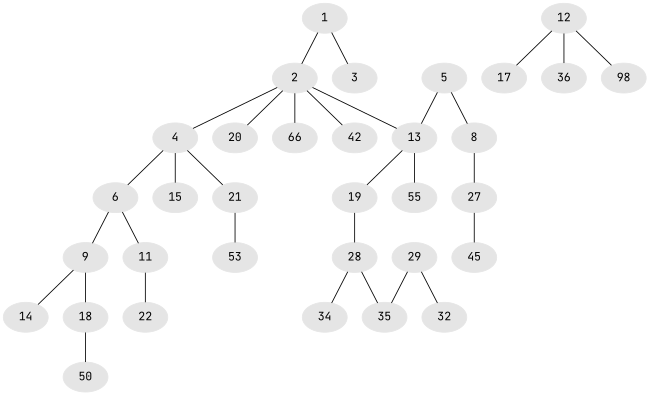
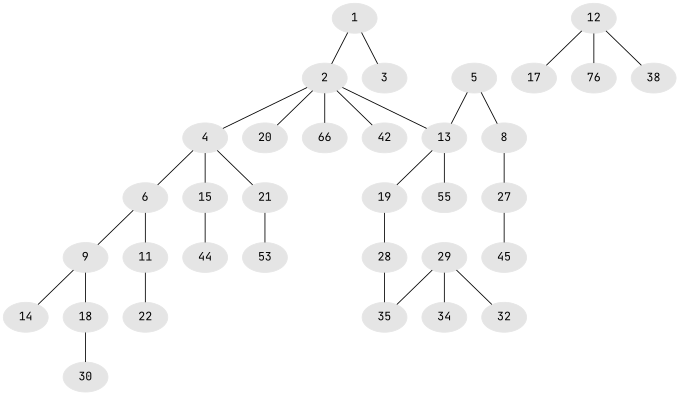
  graph {
    fontname="JetBrains Mono"
    node [color=gray90 fontname="JetBrains Mono" style=filled]
    edge [fontname="JetBrains Mono"]
    1 [super="+57"]
    2 [super="+16"]
    3 [super="+10"]
    4 [super="+25"]
    20 [super="+24"]
    n6 [label=66 super="+40"]
    n7 [label=42]
    13 [super="+23"]
    6 [super="+7"]
    15 [super="+43"]
    21 [super="+42"]
    5 [super="+49"]
    8 [super="+51"]
    9 [super="+46"]
    11 [super="+41"]
+   44
    53
    27 [super="+50"]
    19 [super="+33"]
    55
    14
    18
    22
    45 [super="+47"]
    12 [super="+56"]
    17
-   36 [super="+58"]
-   38 [label=98]
-   30 [super="+54" label=50]
+   36 [super="+58" label=76]
+   38
+   30 [super="+54"]
    28
    34 [super="+52"]
    35
    29 [super="+31"]
    32 [super="+39"]
    1 -- 2
    1 -- 3
    2 -- 4
    2 -- 20
    2 -- n6
    2 -- n7
    2 -- 13
    4 -- 6
    4 -- 15
    4 -- 21
    13 -- 19
    13 -- 55
    6 -- 9
    6 -- 11
+   15 -- 44
    21 -- 53
    5 -- 13
    5 -- 8
    8 -- 27
    9 -- 14
    9 -- 18
    11 -- 22
    27 -- 45
    19 -- 28
    18 -- 30
    12 -- 17
    12 -- 36
    12 -- 38
-   28 -- 34
+   29 -- 34
    28 -- 35
    29 -- 35
    29 -- 32
  }
